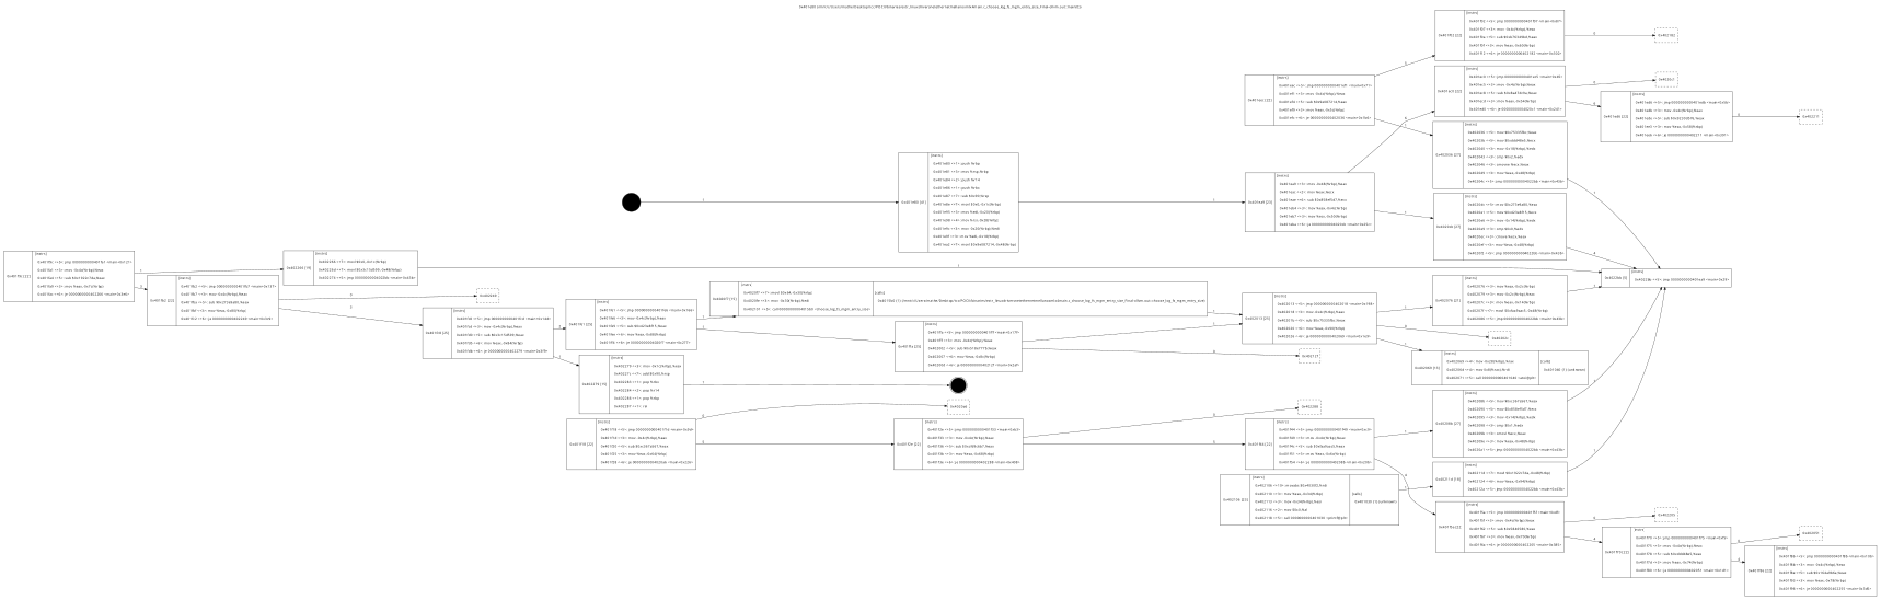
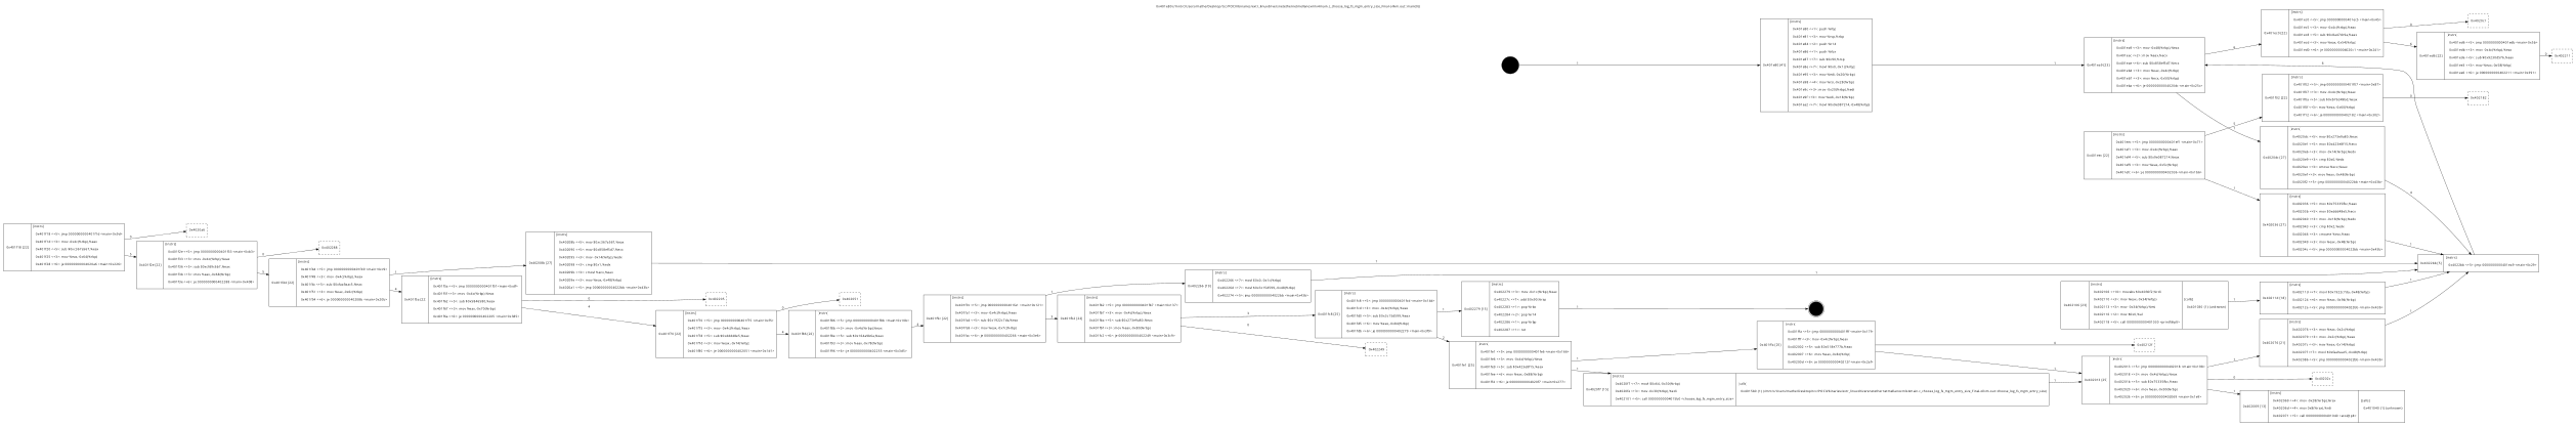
  digraph {
    fontname="Open Sans"
    label="0x401e80 (/mnt/c/Users/mathe/Desktop/tcc/POCII/binaries/extr_linuxdriversnetethernetmellanoxmlx4main.c_choose_log_fs_mgm_entry_size_Final-ollvm.out::main(0))"
    labelloc=t
    rankdir=LR
    node [fontname="Open Sans" shape=record]
    edge [fontname="Open Sans"]
    Entry [fillcolor=black height=0.3 shape=circle style=filled width=0.3]
    n2 [label="{\n     0x401e80 [41]\l\n     | [instrs]\l\n     &nbsp;&nbsp;0x401e80 \<+1\>: push %rbp\l\n     &nbsp;&nbsp;0x401e81 \<+3\>: mov %rsp,%rbp\l\n     &nbsp;&nbsp;0x401e84 \<+2\>: push %r14\l\n     &nbsp;&nbsp;0x401e86 \<+1\>: push %rbx\l\n     &nbsp;&nbsp;0x401e87 \<+7\>: sub $0x90,%rsp\l\n     &nbsp;&nbsp;0x401e8e \<+7\>: movl $0x0,-0x1c(%rbp)\l\n     &nbsp;&nbsp;0x401e95 \<+3\>: mov %edi,-0x20(%rbp)\l\n     &nbsp;&nbsp;0x401e98 \<+4\>: mov %rsi,-0x28(%rbp)\l\n     &nbsp;&nbsp;0x401e9c \<+3\>: mov -0x20(%rbp),%edi\l\n     &nbsp;&nbsp;0x401e9f \<+3\>: mov %edi,-0x18(%rbp)\l\n     &nbsp;&nbsp;0x401ea2 \<+7\>: movl $0x9e087214,-0x48(%rbp)\l\n  }"]
    n3 [label="{\n     0x401ea9 [23]\l\n     | [instrs]\l\n     &nbsp;&nbsp;0x401ea9 \<+3\>: mov -0x48(%rbp),%eax\l\n     &nbsp;&nbsp;0x401eac \<+2\>: mov %eax,%ecx\l\n     &nbsp;&nbsp;0x401eae \<+6\>: sub $0x858ef5d7,%ecx\l\n     &nbsp;&nbsp;0x401eb4 \<+3\>: mov %eax,-0x4c(%rbp)\l\n     &nbsp;&nbsp;0x401eb7 \<+3\>: mov %ecx,-0x50(%rbp)\l\n     &nbsp;&nbsp;0x401eba \<+6\>: je 00000000004020dc \<main+0x25c\>\l\n  }"]
    n4 [label="{\n     0x4020dc [27]\l\n     | [instrs]\l\n     &nbsp;&nbsp;0x4020dc \<+5\>: mov $0x273e9a80,%eax\l\n     &nbsp;&nbsp;0x4020e1 \<+5\>: mov $0x423e8f15,%ecx\l\n     &nbsp;&nbsp;0x4020e6 \<+3\>: mov -0x14(%rbp),%edx\l\n     &nbsp;&nbsp;0x4020e9 \<+3\>: cmp $0x0,%edx\l\n     &nbsp;&nbsp;0x4020ec \<+3\>: cmove %ecx,%eax\l\n     &nbsp;&nbsp;0x4020ef \<+3\>: mov %eax,-0x48(%rbp)\l\n     &nbsp;&nbsp;0x4020f2 \<+5\>: jmp 00000000004022bb \<main+0x43b\>\l\n  }"]
    n5 [label="{\n     0x401ec0 [22]\l\n     | [instrs]\l\n     &nbsp;&nbsp;0x401ec0 \<+5\>: jmp 0000000000401ec5 \<main+0x45\>\l\n     &nbsp;&nbsp;0x401ec5 \<+3\>: mov -0x4c(%rbp),%eax\l\n     &nbsp;&nbsp;0x401ec8 \<+5\>: sub $0x8a47dc9a,%eax\l\n     &nbsp;&nbsp;0x401ecd \<+3\>: mov %eax,-0x54(%rbp)\l\n     &nbsp;&nbsp;0x401ed0 \<+6\>: je 00000000004020c1 \<main+0x241\>\l\n  }"]
    n6 [label="{\n     0x4022bb [5]\l\n     | [instrs]\l\n     &nbsp;&nbsp;0x4022bb \<+5\>: jmp 0000000000401ea9 \<main+0x29\>\l\n  }"]
    n7 [label="{\n     0x4020c1\l\n  }" style=dashed]
    n8 [label="{\n     0x401ed6 [22]\l\n     | [instrs]\l\n     &nbsp;&nbsp;0x401ed6 \<+5\>: jmp 0000000000401edb \<main+0x5b\>\l\n     &nbsp;&nbsp;0x401edb \<+3\>: mov -0x4c(%rbp),%eax\l\n     &nbsp;&nbsp;0x401ede \<+5\>: sub $0x9230d576,%eax\l\n     &nbsp;&nbsp;0x401ee3 \<+3\>: mov %eax,-0x58(%rbp)\l\n     &nbsp;&nbsp;0x401ee6 \<+6\>: je 0000000000402211 \<main+0x391\>\l\n  }"]
    n9 [label="{\n     0x402211\l\n  }" style=dashed]
    Exit [fillcolor=black height=0.3 peripheries=2 shape=circle style=filled width=0.3]
    n11 [label="{\n     0x401eec [22]\l\n     | [instrs]\l\n     &nbsp;&nbsp;0x401eec \<+5\>: jmp 0000000000401ef1 \<main+0x71\>\l\n     &nbsp;&nbsp;0x401ef1 \<+3\>: mov -0x4c(%rbp),%eax\l\n     &nbsp;&nbsp;0x401ef4 \<+5\>: sub $0x9e087214,%eax\l\n     &nbsp;&nbsp;0x401ef9 \<+3\>: mov %eax,-0x5c(%rbp)\l\n     &nbsp;&nbsp;0x401efc \<+6\>: je 0000000000402036 \<main+0x1b6\>\l\n  }"]
    n12 [label="{\n     0x402036 [27]\l\n     | [instrs]\l\n     &nbsp;&nbsp;0x402036 \<+5\>: mov $0x75335fbc,%eax\l\n     &nbsp;&nbsp;0x40203b \<+5\>: mov $0xddd48e5,%ecx\l\n     &nbsp;&nbsp;0x402040 \<+3\>: mov -0x18(%rbp),%edx\l\n     &nbsp;&nbsp;0x402043 \<+3\>: cmp $0x2,%edx\l\n     &nbsp;&nbsp;0x402046 \<+3\>: cmovne %ecx,%eax\l\n     &nbsp;&nbsp;0x402049 \<+3\>: mov %eax,-0x48(%rbp)\l\n     &nbsp;&nbsp;0x40204c \<+5\>: jmp 00000000004022bb \<main+0x43b\>\l\n  }"]
    n13 [label="{\n     0x401f02 [22]\l\n     | [instrs]\l\n     &nbsp;&nbsp;0x401f02 \<+5\>: jmp 0000000000401f07 \<main+0x87\>\l\n     &nbsp;&nbsp;0x401f07 \<+3\>: mov -0x4c(%rbp),%eax\l\n     &nbsp;&nbsp;0x401f0a \<+5\>: sub $0xb76349bd,%eax\l\n     &nbsp;&nbsp;0x401f0f \<+3\>: mov %eax,-0x60(%rbp)\l\n     &nbsp;&nbsp;0x401f12 \<+6\>: je 0000000000402182 \<main+0x302\>\l\n  }"]
    n14 [label="{\n     0x40211d [18]\l\n     | [instrs]\l\n     &nbsp;&nbsp;0x40211d \<+7\>: movl $0x1922c7da,-0x48(%rbp)\l\n     &nbsp;&nbsp;0x402124 \<+6\>: mov %eax,-0x94(%rbp)\l\n     &nbsp;&nbsp;0x40212a \<+5\>: jmp 00000000004022bb \<main+0x43b\>\l\n  }"]
    n15 [label="{\n     0x402182\l\n  }" style=dashed]
    n16 [label="{\n     0x402106 [23]\l\n     | [instrs]\l\n     &nbsp;&nbsp;0x402106 \<+10\>: movabs $0x4030f2,%rdi\l\n     &nbsp;&nbsp;0x402110 \<+3\>: mov %eax,-0x34(%rbp)\l\n     &nbsp;&nbsp;0x402113 \<+3\>: mov -0x34(%rbp),%esi\l\n     &nbsp;&nbsp;0x402116 \<+2\>: mov $0x0,%al\l\n     &nbsp;&nbsp;0x402118 \<+5\>: call 0000000000401030 \<printf@plt\>\l\n     | [calls]\l\n     &nbsp;&nbsp;0x401030 \{1\} (unknown)\l\n  }"]
    n17 [label="{\n     0x401f18 [22]\l\n     | [instrs]\l\n     &nbsp;&nbsp;0x401f18 \<+5\>: jmp 0000000000401f1d \<main+0x9d\>\l\n     &nbsp;&nbsp;0x401f1d \<+3\>: mov -0x4c(%rbp),%eax\l\n     &nbsp;&nbsp;0x401f20 \<+5\>: sub $0xc367a567,%eax\l\n     &nbsp;&nbsp;0x401f25 \<+3\>: mov %eax,-0x64(%rbp)\l\n     &nbsp;&nbsp;0x401f28 \<+6\>: je 00000000004020a6 \<main+0x226\>\l\n  }"]
    n18 [label="{\n     0x4020a6\l\n  }" style=dashed]
    n19 [label="{\n     0x401f2e [22]\l\n     | [instrs]\l\n     &nbsp;&nbsp;0x401f2e \<+5\>: jmp 0000000000401f33 \<main+0xb3\>\l\n     &nbsp;&nbsp;0x401f33 \<+3\>: mov -0x4c(%rbp),%eax\l\n     &nbsp;&nbsp;0x401f36 \<+5\>: sub $0xcfd9c6b7,%eax\l\n     &nbsp;&nbsp;0x401f3b \<+3\>: mov %eax,-0x68(%rbp)\l\n     &nbsp;&nbsp;0x401f3e \<+6\>: je 0000000000402288 \<main+0x408\>\l\n  }"]
    n20 [label="{\n     0x402076 [21]\l\n     | [instrs]\l\n     &nbsp;&nbsp;0x402076 \<+3\>: mov %eax,-0x2c(%rbp)\l\n     &nbsp;&nbsp;0x402079 \<+3\>: mov -0x2c(%rbp),%eax\l\n     &nbsp;&nbsp;0x40207c \<+3\>: mov %eax,-0x14(%rbp)\l\n     &nbsp;&nbsp;0x40207f \<+7\>: movl $0xfaa9aac5,-0x48(%rbp)\l\n     &nbsp;&nbsp;0x402086 \<+5\>: jmp 00000000004022bb \<main+0x43b\>\l\n  }"]
    n21 [label="{\n     0x402288\l\n  }" style=dashed]
    n22 [label="{\n     0x401f44 [22]\l\n     | [instrs]\l\n     &nbsp;&nbsp;0x401f44 \<+5\>: jmp 0000000000401f49 \<main+0xc9\>\l\n     &nbsp;&nbsp;0x401f49 \<+3\>: mov -0x4c(%rbp),%eax\l\n     &nbsp;&nbsp;0x401f4c \<+5\>: sub $0xfaa9aac5,%eax\l\n     &nbsp;&nbsp;0x401f51 \<+3\>: mov %eax,-0x6c(%rbp)\l\n     &nbsp;&nbsp;0x401f54 \<+6\>: je 000000000040208b \<main+0x20b\>\l\n  }"]
    n23 [label="{\n     0x40202c\l\n  }" style=dashed]
    n24 [label="{\n     0x40208b [27]\l\n     | [instrs]\l\n     &nbsp;&nbsp;0x40208b \<+5\>: mov $0xc367a567,%eax\l\n     &nbsp;&nbsp;0x402090 \<+5\>: mov $0x858ef5d7,%ecx\l\n     &nbsp;&nbsp;0x402095 \<+3\>: mov -0x14(%rbp),%edx\l\n     &nbsp;&nbsp;0x402098 \<+3\>: cmp $0x1,%edx\l\n     &nbsp;&nbsp;0x40209b \<+3\>: cmovl %ecx,%eax\l\n     &nbsp;&nbsp;0x40209e \<+3\>: mov %eax,-0x48(%rbp)\l\n     &nbsp;&nbsp;0x4020a1 \<+5\>: jmp 00000000004022bb \<main+0x43b\>\l\n  }"]
    n25 [label="{\n     0x401f5a [22]\l\n     | [instrs]\l\n     &nbsp;&nbsp;0x401f5a \<+5\>: jmp 0000000000401f5f \<main+0xdf\>\l\n     &nbsp;&nbsp;0x401f5f \<+3\>: mov -0x4c(%rbp),%eax\l\n     &nbsp;&nbsp;0x401f62 \<+5\>: sub $0x5846580,%eax\l\n     &nbsp;&nbsp;0x401f67 \<+3\>: mov %eax,-0x70(%rbp)\l\n     &nbsp;&nbsp;0x401f6a \<+6\>: je 0000000000402205 \<main+0x385\>\l\n  }"]
    n26 [label="{\n     0x402069 [13]\l\n     | [instrs]\l\n     &nbsp;&nbsp;0x402069 \<+4\>: mov -0x28(%rbp),%rax\l\n     &nbsp;&nbsp;0x40206d \<+4\>: mov 0x8(%rax),%rdi\l\n     &nbsp;&nbsp;0x402071 \<+5\>: call 0000000000401040 \<atoi@plt\>\l\n     | [calls]\l\n     &nbsp;&nbsp;0x401040 \{1\} (unknown)\l\n  }"]
    n27 [label="{\n     0x402205\l\n  }" style=dashed]
    n28 [label="{\n     0x401f70 [22]\l\n     | [instrs]\l\n     &nbsp;&nbsp;0x401f70 \<+5\>: jmp 0000000000401f75 \<main+0xf5\>\l\n     &nbsp;&nbsp;0x401f75 \<+3\>: mov -0x4c(%rbp),%eax\l\n     &nbsp;&nbsp;0x401f78 \<+5\>: sub $0xddd48e5,%eax\l\n     &nbsp;&nbsp;0x401f7d \<+3\>: mov %eax,-0x74(%rbp)\l\n     &nbsp;&nbsp;0x401f80 \<+6\>: je 0000000000402051 \<main+0x1d1\>\l\n  }"]
    n29 [label="{\n     0x402013 [25]\l\n     | [instrs]\l\n     &nbsp;&nbsp;0x402013 \<+5\>: jmp 0000000000402018 \<main+0x198\>\l\n     &nbsp;&nbsp;0x402018 \<+3\>: mov -0x4c(%rbp),%eax\l\n     &nbsp;&nbsp;0x40201b \<+5\>: sub $0x75335fbc,%eax\l\n     &nbsp;&nbsp;0x402020 \<+6\>: mov %eax,-0x90(%rbp)\l\n     &nbsp;&nbsp;0x402026 \<+6\>: je 0000000000402069 \<main+0x1e9\>\l\n  }"]
    n30 [label="{\n     0x402051\l\n  }" style=dashed]
    n31 [label="{\n     0x401f86 [22]\l\n     | [instrs]\l\n     &nbsp;&nbsp;0x401f86 \<+5\>: jmp 0000000000401f8b \<main+0x10b\>\l\n     &nbsp;&nbsp;0x401f8b \<+3\>: mov -0x4c(%rbp),%eax\l\n     &nbsp;&nbsp;0x401f8e \<+5\>: sub $0x164a9b6a,%eax\l\n     &nbsp;&nbsp;0x401f93 \<+3\>: mov %eax,-0x78(%rbp)\l\n     &nbsp;&nbsp;0x401f96 \<+6\>: je 0000000000402255 \<main+0x3d5\>\l\n  }"]
    n32 [label="{\n     0x40212f\l\n  }" style=dashed]
    n33 [label="{\n     0x401f9c [22]\l\n     | [instrs]\l\n     &nbsp;&nbsp;0x401f9c \<+5\>: jmp 0000000000401fa1 \<main+0x121\>\l\n     &nbsp;&nbsp;0x401fa1 \<+3\>: mov -0x4c(%rbp),%eax\l\n     &nbsp;&nbsp;0x401fa4 \<+5\>: sub $0x1922c7da,%eax\l\n     &nbsp;&nbsp;0x401fa9 \<+3\>: mov %eax,-0x7c(%rbp)\l\n     &nbsp;&nbsp;0x401fac \<+6\>: je 0000000000402266 \<main+0x3e6\>\l\n  }"]
    n34 [label="{\n     0x401ffa [25]\l\n     | [instrs]\l\n     &nbsp;&nbsp;0x401ffa \<+5\>: jmp 0000000000401fff \<main+0x17f\>\l\n     &nbsp;&nbsp;0x401fff \<+3\>: mov -0x4c(%rbp),%eax\l\n     &nbsp;&nbsp;0x402002 \<+5\>: sub $0x518e777b,%eax\l\n     &nbsp;&nbsp;0x402007 \<+6\>: mov %eax,-0x8c(%rbp)\l\n     &nbsp;&nbsp;0x40200d \<+6\>: je 000000000040212f \<main+0x2af\>\l\n  }"]
    n35 [label="{\n     0x402266 [19]\l\n     | [instrs]\l\n     &nbsp;&nbsp;0x402266 \<+7\>: movl $0x0,-0x1c(%rbp)\l\n     &nbsp;&nbsp;0x40226d \<+7\>: movl $0x3c15d599,-0x48(%rbp)\l\n     &nbsp;&nbsp;0x402274 \<+5\>: jmp 00000000004022bb \<main+0x43b\>\l\n  }"]
    n36 [label="{\n     0x401fb2 [22]\l\n     | [instrs]\l\n     &nbsp;&nbsp;0x401fb2 \<+5\>: jmp 0000000000401fb7 \<main+0x137\>\l\n     &nbsp;&nbsp;0x401fb7 \<+3\>: mov -0x4c(%rbp),%eax\l\n     &nbsp;&nbsp;0x401fba \<+5\>: sub $0x273e9a80,%eax\l\n     &nbsp;&nbsp;0x401fbf \<+3\>: mov %eax,-0x80(%rbp)\l\n     &nbsp;&nbsp;0x401fc2 \<+6\>: je 0000000000402249 \<main+0x3c9\>\l\n  }"]
    n37 [label="{\n     0x4020f7 [15]\l\n     | [instrs]\l\n     &nbsp;&nbsp;0x4020f7 \<+7\>: movl $0x64,-0x30(%rbp)\l\n     &nbsp;&nbsp;0x4020fe \<+3\>: mov -0x30(%rbp),%edi\l\n     &nbsp;&nbsp;0x402101 \<+5\>: call 00000000004015b0 \<choose_log_fs_mgm_entry_size\>\l\n     | [calls]\l\n     &nbsp;&nbsp;0x4015b0 \{1\} (/mnt/c/Users/mathe/Desktop/tcc/POCII/binaries/extr_linuxdriversnetethernetmellanoxmlx4main.c_choose_log_fs_mgm_entry_size_Final-ollvm.out::choose_log_fs_mgm_entry_size)\l\n  }"]
    n38 [label="{\n     0x402249\l\n  }" style=dashed]
    n39 [label="{\n     0x401fc8 [25]\l\n     | [instrs]\l\n     &nbsp;&nbsp;0x401fc8 \<+5\>: jmp 0000000000401fcd \<main+0x14d\>\l\n     &nbsp;&nbsp;0x401fcd \<+3\>: mov -0x4c(%rbp),%eax\l\n     &nbsp;&nbsp;0x401fd0 \<+5\>: sub $0x3c15d599,%eax\l\n     &nbsp;&nbsp;0x401fd5 \<+6\>: mov %eax,-0x84(%rbp)\l\n     &nbsp;&nbsp;0x401fdb \<+6\>: je 0000000000402279 \<main+0x3f9\>\l\n  }"]
    n40 [label="{\n     0x401fe1 [25]\l\n     | [instrs]\l\n     &nbsp;&nbsp;0x401fe1 \<+5\>: jmp 0000000000401fe6 \<main+0x166\>\l\n     &nbsp;&nbsp;0x401fe6 \<+3\>: mov -0x4c(%rbp),%eax\l\n     &nbsp;&nbsp;0x401fe9 \<+5\>: sub $0x423e8f15,%eax\l\n     &nbsp;&nbsp;0x401fee \<+6\>: mov %eax,-0x88(%rbp)\l\n     &nbsp;&nbsp;0x401ff4 \<+6\>: je 00000000004020f7 \<main+0x277\>\l\n  }"]
    n41 [label="{\n     0x402279 [15]\l\n     | [instrs]\l\n     &nbsp;&nbsp;0x402279 \<+3\>: mov -0x1c(%rbp),%eax\l\n     &nbsp;&nbsp;0x40227c \<+7\>: add $0x90,%rsp\l\n     &nbsp;&nbsp;0x402283 \<+1\>: pop %rbx\l\n     &nbsp;&nbsp;0x402284 \<+2\>: pop %r14\l\n     &nbsp;&nbsp;0x402286 \<+1\>: pop %rbp\l\n     &nbsp;&nbsp;0x402287 \<+1\>: ret\l\n  }"]
    Entry -> n2 [label=" 1"]
    n2 -> n3 [label=" 1"]
    n3 -> n4 [label=" 1"]
    n3 -> n5 [label=" 6"]
    n4 -> n6 [label=" 4"]
    n5 -> n7 [label=" 0"]
    n5 -> n8 [label=" 6"]
+   n6 -> n3 [label=" 6"]
    n8 -> n9 [label=" 0"]
    n11 -> n12 [label=" 1"]
    n11 -> n13 [label=" 5"]
    n12 -> n6 [label=" 1"]
    n13 -> n15 [label=" 0"]
    n14 -> n6 [label=" 1"]
    n16 -> n14 [label=" 1"]
    n17 -> n18 [label=" 0"]
    n17 -> n19 [label=" 5"]
    n19 -> n21 [label=" 0"]
    n19 -> n22 [label=" 5"]
    n20 -> n6 [label=" 1"]
    n22 -> n24 [label=" 1"]
    n22 -> n25 [label=" 4"]
    n24 -> n6 [label=" 1"]
    n25 -> n27 [label=" 0"]
    n25 -> n28 [label=" 4"]
    n28 -> n30 [label=" 0"]
    n28 -> n31 [label=" 4"]
    n29 -> n20 [label=" 1"]
    n29 -> n23 [label=" 0"]
    n29 -> n26 [label=" 1"]
+   n31 -> n33 [label=" 4"]
    n33 -> n35 [label=" 1"]
    n33 -> n36 [label=" 3"]
    n34 -> n29 [label=" 1"]
    n34 -> n32 [label=" 0"]
    n35 -> n6 [label=" 1"]
    n36 -> n38 [label=" 0"]
    n36 -> n39 [label=" 3"]
    n37 -> n29 [label=" 1"]
    n39 -> n40 [label=" 2"]
    n39 -> n41 [label=" 1"]
    n40 -> n34 [label=" 1"]
    n40 -> n37 [label=" 1"]
    n41 -> Exit [label=" 1"]
  }
